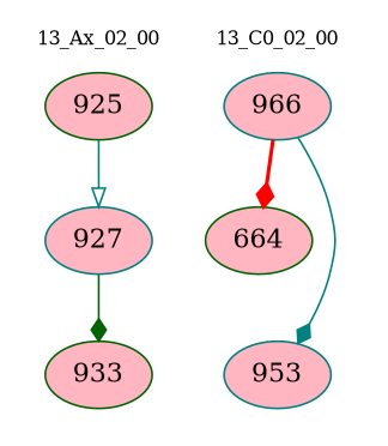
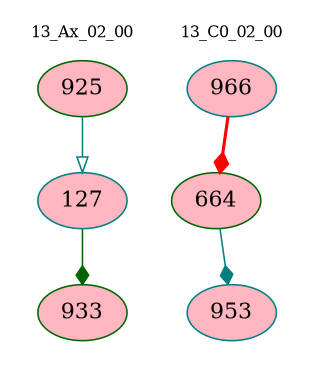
  digraph {
    node [color=darkgreen fillcolor=lightpink style=filled]
    edge [arrowhead=diamond color=teal style=solid]
    n1 [label=925]
-   n2 [color=teal label=927]
+   n2 [color=teal label=127]
    n3 [label=933]
    n4 [color=teal label=966]
    n5 [label=664]
    n6 [color=teal label=953]
    subgraph cluster_1 {
      color=white
      fontsize=10
      label="13_Ax_02_00"
      n1
      n2
      n3
    }
    subgraph cluster_2 {
      color=white
      fontsize=10
      label="13_C0_02_00"
      n4
      n5
      n6
    }
    n1 -> n2 [arrowhead=onormal]
    n2 -> n3 [color=darkgreen]
    n4 -> n5 [color=red style=bold]
-   n4 -> n6
+   n5 -> n6
  }
